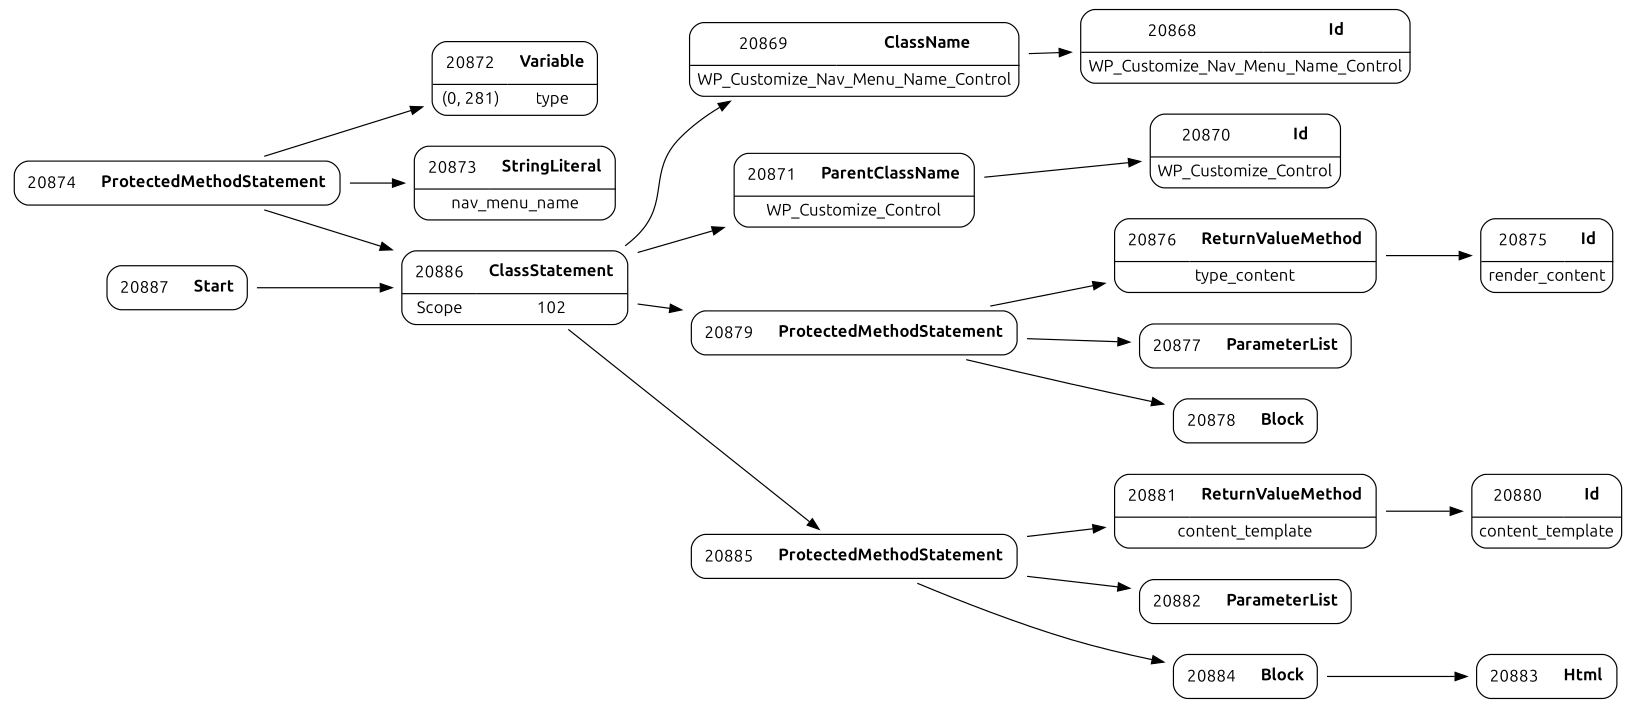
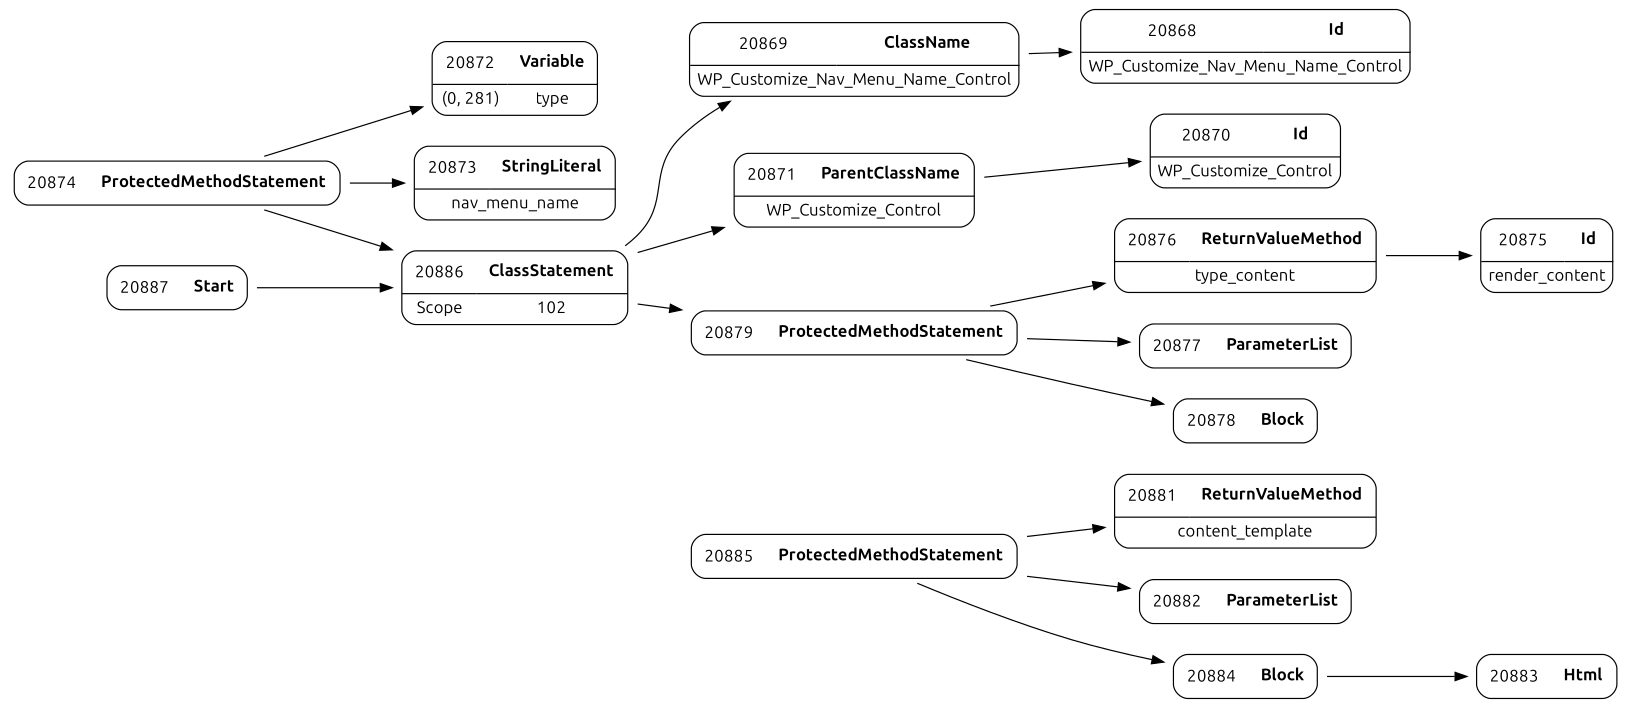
  digraph {
    fontname=Ubuntu
    rankdir=LR
    node [fontname=Ubuntu shape=none]
    edge [fontname=Ubuntu weight=2]
    n1 [label=<<TABLE border='1' cellspacing='0' cellpadding='10' style='rounded' ><TR><TD border='0'>20868</TD><TD border='0'><B>Id</B></TD></TR><HR/><TR><TD border='0' cellpadding='5' colspan='2'>WP_Customize_Nav_Menu_Name_Control</TD></TR></TABLE>>]
    n2 [label=<<TABLE border='1' cellspacing='0' cellpadding='10' style='rounded' ><TR><TD border='0'>20869</TD><TD border='0'><B>ClassName</B></TD></TR><HR/><TR><TD border='0' cellpadding='5' colspan='2'>WP_Customize_Nav_Menu_Name_Control</TD></TR></TABLE>>]
    n3 [label=<<TABLE border='1' cellspacing='0' cellpadding='10' style='rounded' ><TR><TD border='0'>20870</TD><TD border='0'><B>Id</B></TD></TR><HR/><TR><TD border='0' cellpadding='5' colspan='2'>WP_Customize_Control</TD></TR></TABLE>>]
    n4 [label=<<TABLE border='1' cellspacing='0' cellpadding='10' style='rounded' ><TR><TD border='0'>20871</TD><TD border='0'><B>ParentClassName</B></TD></TR><HR/><TR><TD border='0' cellpadding='5' colspan='2'>WP_Customize_Control</TD></TR></TABLE>>]
    n5 [label=<<TABLE border='1' cellspacing='0' cellpadding='10' style='rounded' ><TR><TD border='0'>20872</TD><TD border='0'><B>Variable</B></TD></TR><HR/><TR><TD border='0' cellpadding='5'>(0, 281)</TD><TD border='0' cellpadding='5'>type</TD></TR></TABLE>>]
    n6 [label=<<TABLE border='1' cellspacing='0' cellpadding='10' style='rounded' ><TR><TD border='0'>20873</TD><TD border='0'><B>StringLiteral</B></TD></TR><HR/><TR><TD border='0' cellpadding='5' colspan='2'>nav_menu_name</TD></TR></TABLE>>]
    n7 [label=<<TABLE border='1' cellspacing='0' cellpadding='10' style='rounded' ><TR><TD border='0'>20874</TD><TD border='0'><B>ProtectedMethodStatement</B></TD></TR></TABLE>>]
    n8 [label=<<TABLE border='1' cellspacing='0' cellpadding='10' style='rounded' ><TR><TD border='0'>20886</TD><TD border='0'><B>ClassStatement</B></TD></TR><HR/><TR><TD border='0' cellpadding='5'>Scope</TD><TD border='0' cellpadding='5'>102</TD></TR></TABLE>>]
    n9 [label=<<TABLE border='1' cellspacing='0' cellpadding='10' style='rounded' ><TR><TD border='0'>20875</TD><TD border='0'><B>Id</B></TD></TR><HR/><TR><TD border='0' cellpadding='5' colspan='2'>render_content</TD></TR></TABLE>>]
    n10 [label=<<TABLE border='1' cellspacing='0' cellpadding='10' style='rounded' ><TR><TD border='0'>20876</TD><TD border='0'><B>ReturnValueMethod</B></TD></TR><HR/><TR><TD border='0' cellpadding='5' colspan='2'>type_content</TD></TR></TABLE>>]
    n11 [label=<<TABLE border='1' cellspacing='0' cellpadding='10' style='rounded' ><TR><TD border='0'>20877</TD><TD border='0'><B>ParameterList</B></TD></TR></TABLE>>]
    n12 [label=<<TABLE border='1' cellspacing='0' cellpadding='10' style='rounded' ><TR><TD border='0'>20878</TD><TD border='0'><B>Block</B></TD></TR></TABLE>>]
    n13 [label=<<TABLE border='1' cellspacing='0' cellpadding='10' style='rounded' ><TR><TD border='0'>20879</TD><TD border='0'><B>ProtectedMethodStatement</B></TD></TR></TABLE>>]
-   n14 [label=<<TABLE border='1' cellspacing='0' cellpadding='10' style='rounded' ><TR><TD border='0'>20880</TD><TD border='0'><B>Id</B></TD></TR><HR/><TR><TD border='0' cellpadding='5' colspan='2'>content_template</TD></TR></TABLE>>]
    n15 [label=<<TABLE border='1' cellspacing='0' cellpadding='10' style='rounded' ><TR><TD border='0'>20881</TD><TD border='0'><B>ReturnValueMethod</B></TD></TR><HR/><TR><TD border='0' cellpadding='5' colspan='2'>content_template</TD></TR></TABLE>>]
    n16 [label=<<TABLE border='1' cellspacing='0' cellpadding='10' style='rounded' ><TR><TD border='0'>20882</TD><TD border='0'><B>ParameterList</B></TD></TR></TABLE>>]
    n17 [label=<<TABLE border='1' cellspacing='0' cellpadding='10' style='rounded' ><TR><TD border='0'>20883</TD><TD border='0'><B>Html</B></TD></TR></TABLE>>]
    n18 [label=<<TABLE border='1' cellspacing='0' cellpadding='10' style='rounded' ><TR><TD border='0'>20884</TD><TD border='0'><B>Block</B></TD></TR></TABLE>>]
    n19 [label=<<TABLE border='1' cellspacing='0' cellpadding='10' style='rounded' ><TR><TD border='0'>20885</TD><TD border='0'><B>ProtectedMethodStatement</B></TD></TR></TABLE>>]
    n20 [label=<<TABLE border='1' cellspacing='0' cellpadding='10' style='rounded' ><TR><TD border='0'>20887</TD><TD border='0'><B>Start</B></TD></TR></TABLE>>]
    n2 -> n1
    n4 -> n3
    n7 -> n5
    n7 -> n6
    n7 -> n8
    n8 -> n2
    n8 -> n4
    n8 -> n13
-   n8 -> n19
    n10 -> n9
    n13 -> n10
    n13 -> n11
    n13 -> n12
-   n15 -> n14
    n18 -> n17
    n19 -> n15
    n19 -> n16
    n19 -> n18
    n20 -> n8
  }
